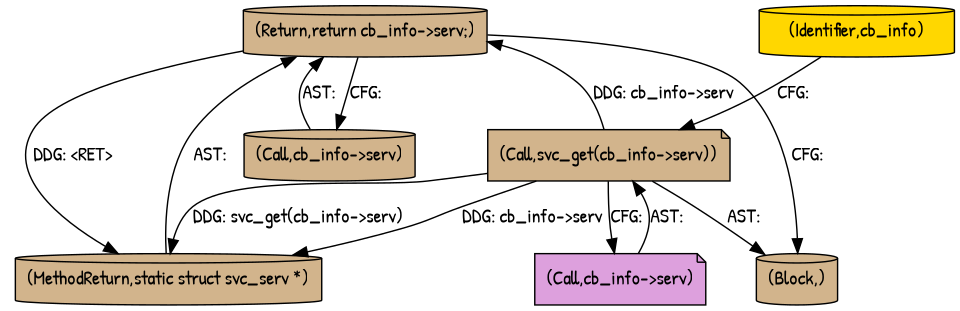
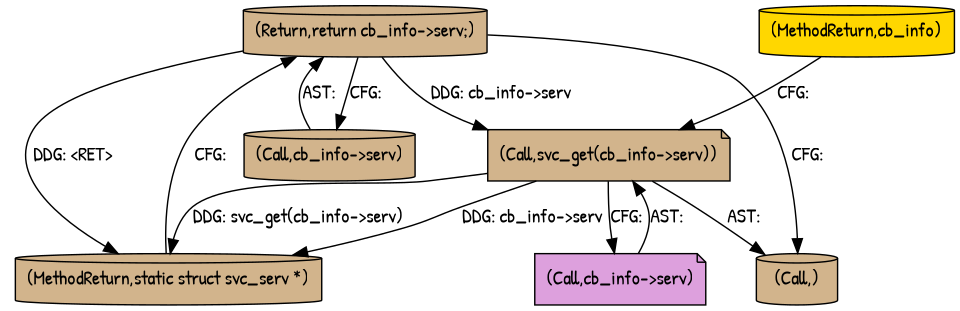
  digraph {
    fontname="Patrick Hand"
    node [fillcolor=tan fontname="Patrick Hand" shape=cylinder style=filled]
    edge [fontname="Patrick Hand"]
    n1 [label="(Return,return cb_info->serv;)"]
    n2 [label="(Call,cb_info->serv)"]
    n3 [label="(MethodReturn,static struct svc_serv *)"]
-   n4 [label="(Block,)"]
+   n4 [label="(Call,)"]
    n5 [label="(Call,svc_get(cb_info->serv))" shape=note]
    n6 [fillcolor=plum label="(Call,cb_info->serv)" shape=note]
-   n7 [fillcolor=gold label="(Identifier,cb_info)"]
+   n7 [fillcolor=gold label="(MethodReturn,cb_info)"]
    n1 -> n2 [label="CFG: "]
    n1 -> n3 [label="DDG: <RET>"]
    n1 -> n4 [label="CFG: "]
    n2 -> n1 [label="AST: "]
-   n3 -> n1 [label="AST: "]
-   n5 -> n1 [label="DDG: cb_info->serv"]
+   n3 -> n1 [label="CFG: "]
+   n1 -> n5 [label="DDG: cb_info->serv"]
    n5 -> n3 [label="DDG: svc_get(cb_info->serv)"]
    n5 -> n3 [label="DDG: cb_info->serv"]
    n5 -> n4 [label="AST: "]
    n5 -> n6 [label="CFG: "]
    n6 -> n5 [label="AST: "]
    n7 -> n5 [label="CFG: "]
  }
